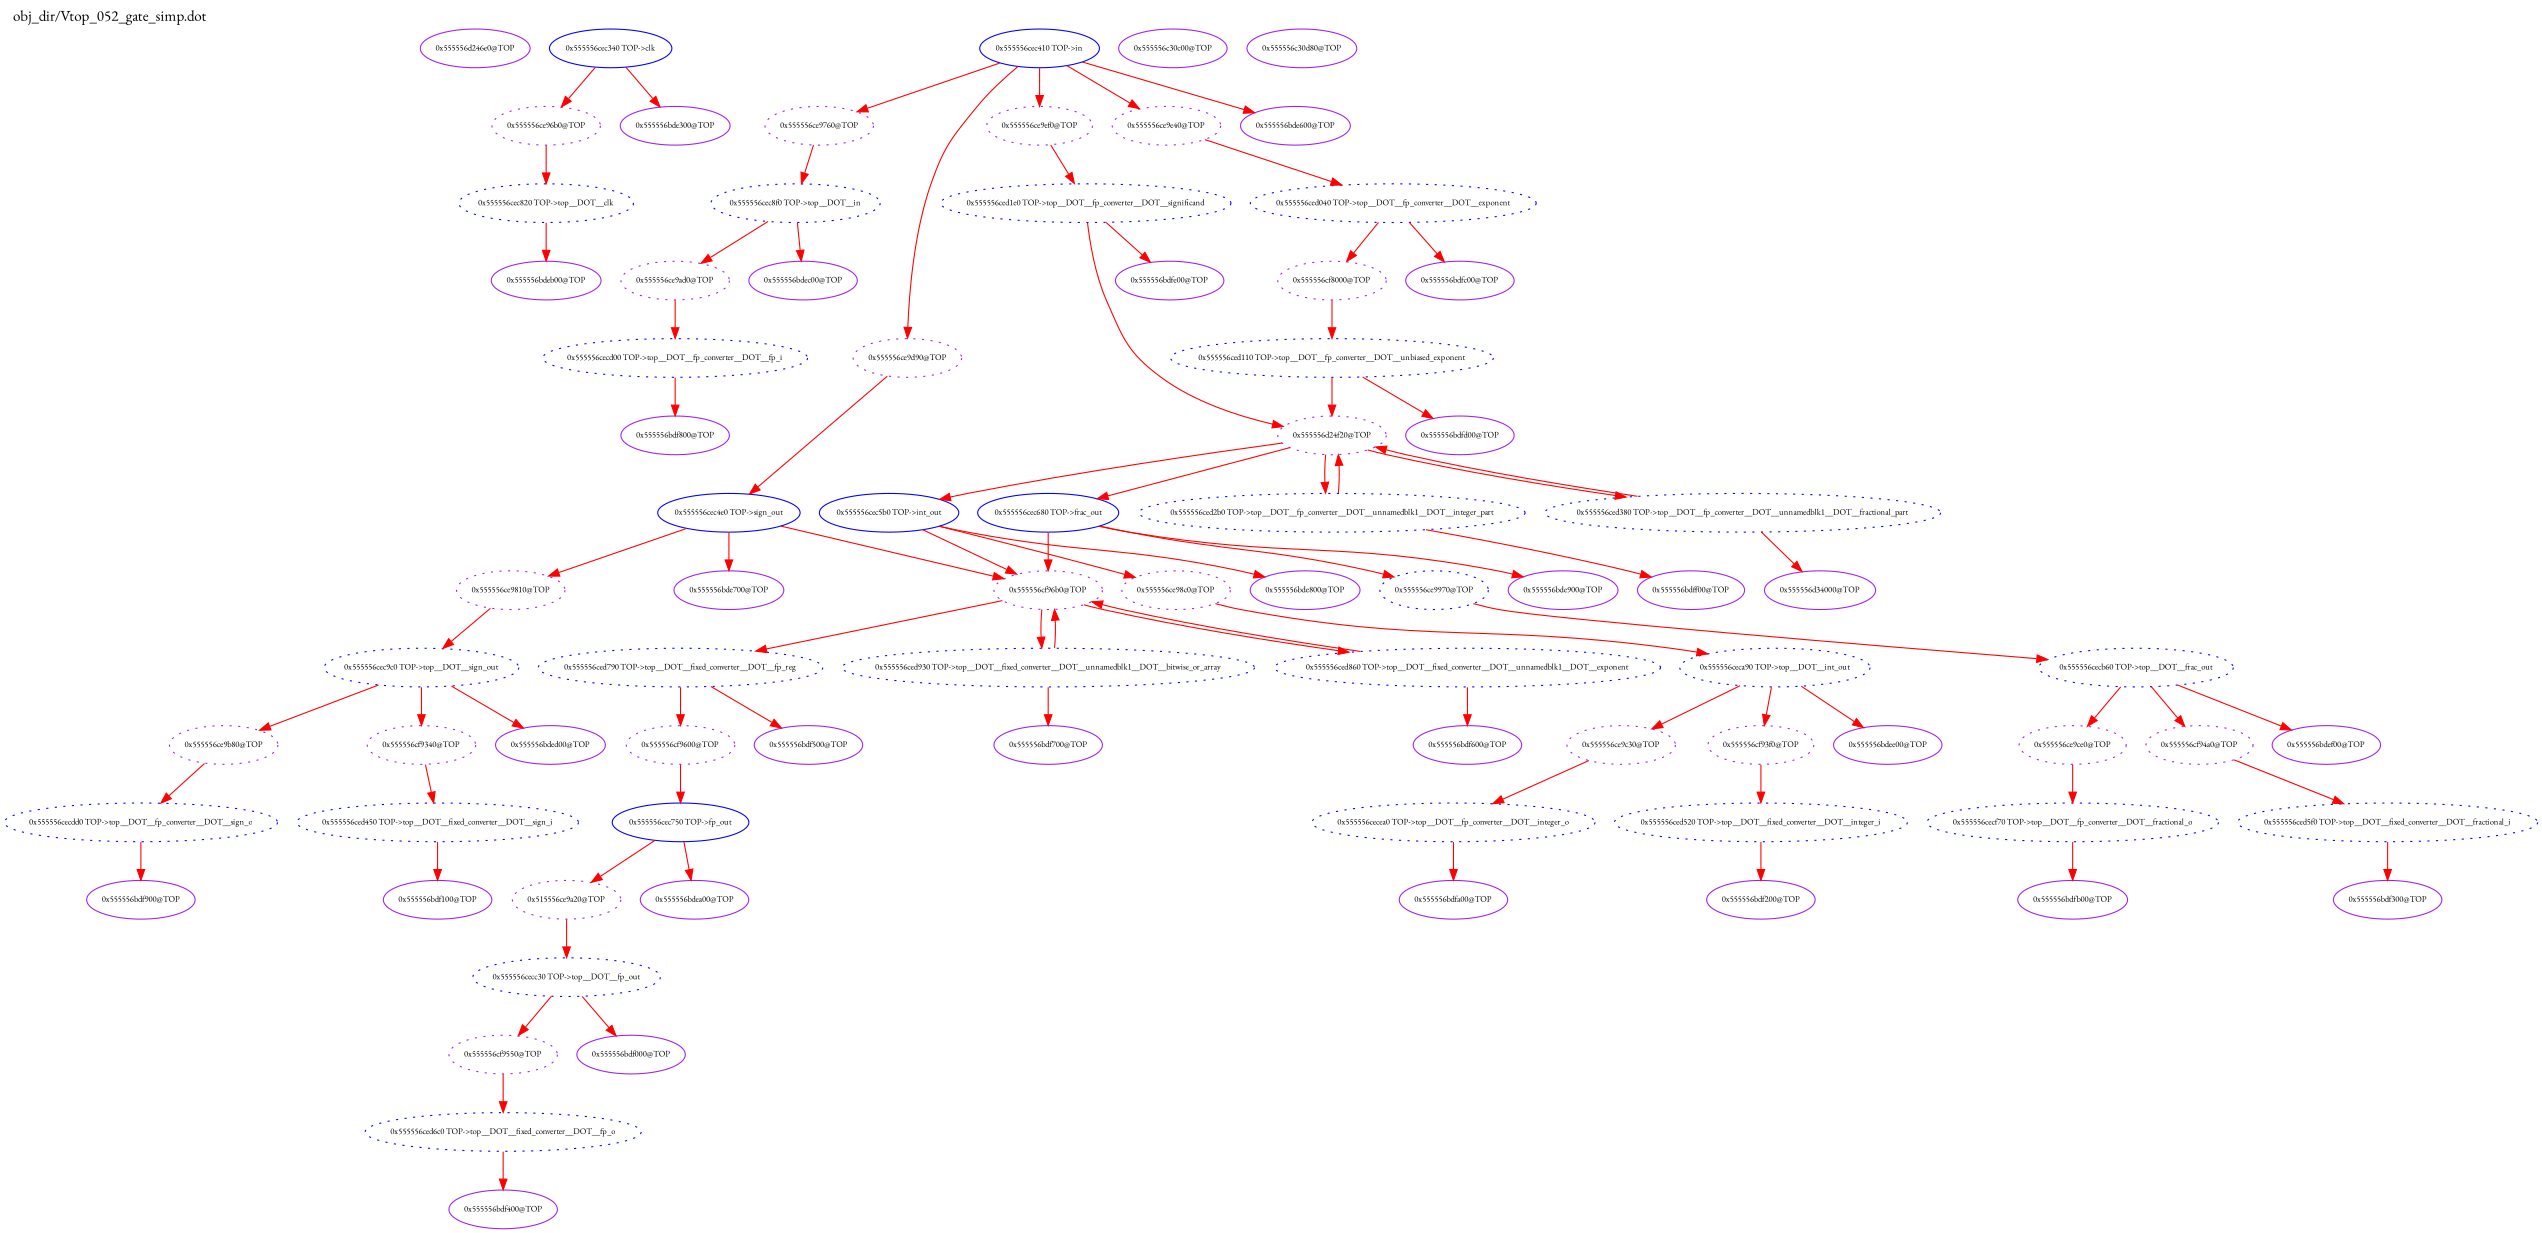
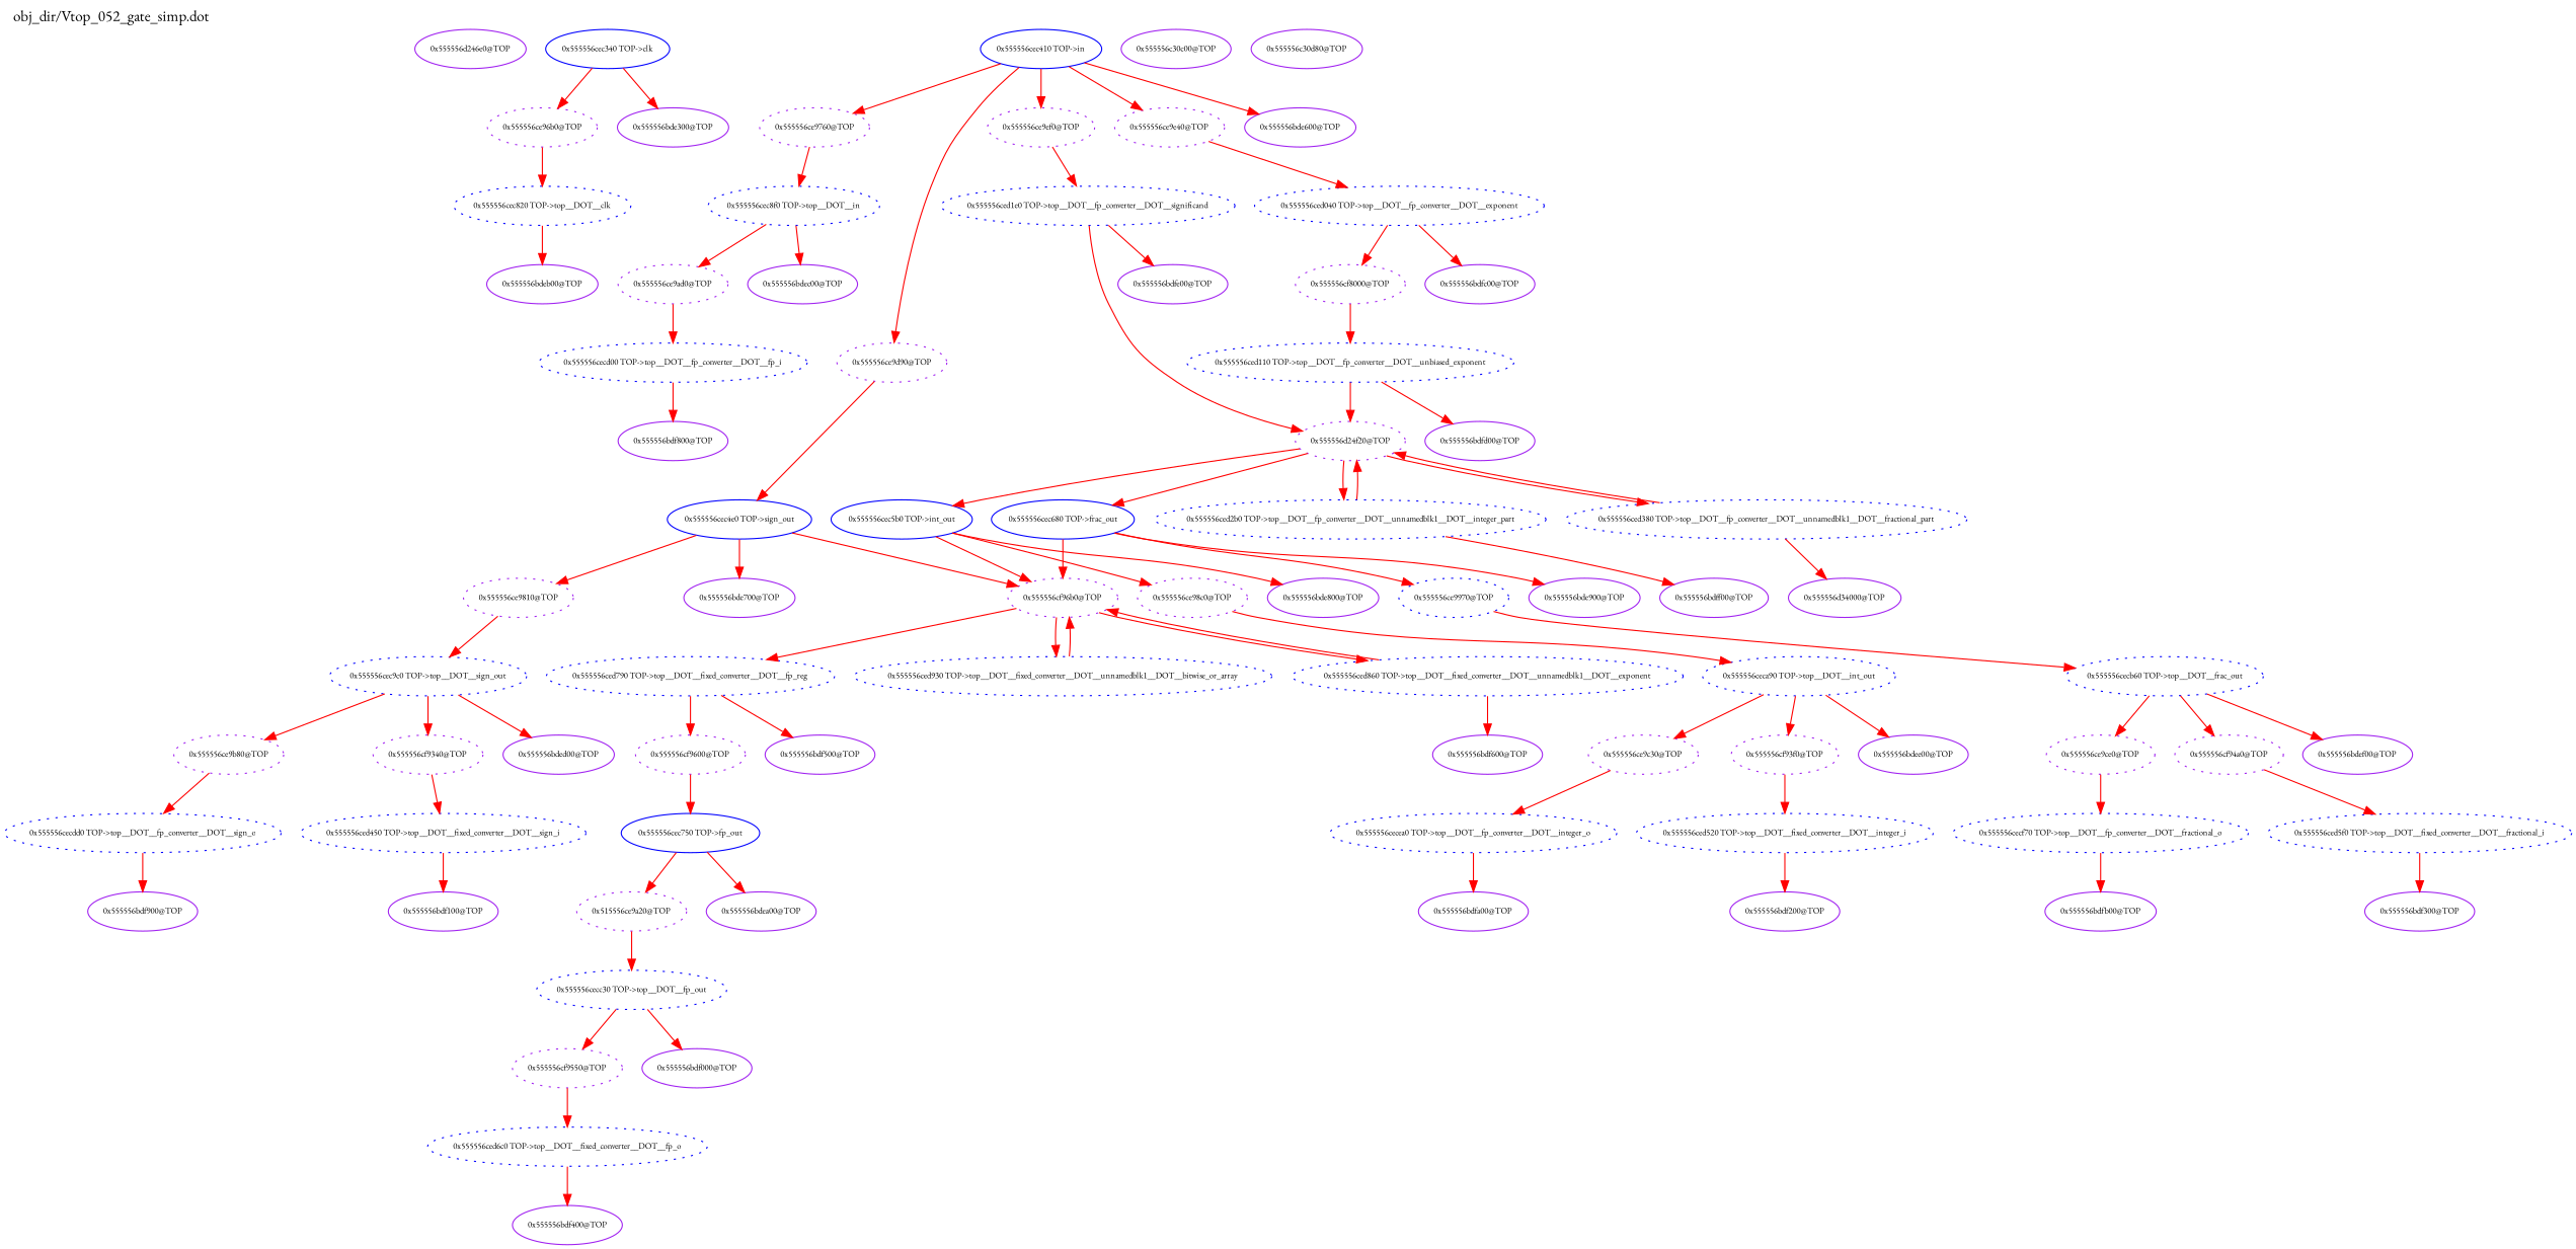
  digraph {
    fontname="EB Garamond"
    label="obj_dir/Vtop_052_gate_simp.dot"
    labeljust=l
    labelloc=t
    rankdir=TB
    node [color=purple fontname="EB Garamond" fontsize=8 style=dotted]
    edge [color=red fontname="EB Garamond" fontsize=8 weight=1]
    n1 [label="0x555556d246e0@TOP" style=""]
    n2 [label="0x555556ce96b0@TOP"]
    n3 [color=blue label="0x555556cec820 TOP->top__DOT__clk"]
    n4 [label="0x555556bdeb00@TOP" style=""]
    n5 [color=blue label="0x555556cec340 TOP->clk" style=""]
    n6 [label="0x555556bde300@TOP" style=""]
    n7 [label="0x555556ce9760@TOP"]
    n8 [color=blue label="0x555556cec8f0 TOP->top__DOT__in"]
    n9 [label="0x555556ce9ad0@TOP"]
    n10 [label="0x555556bdec00@TOP" style=""]
    n11 [color=blue label="0x555556cec410 TOP->in" style=""]
    n12 [label="0x555556ce9d90@TOP"]
    n13 [label="0x555556ce9e40@TOP"]
    n14 [label="0x555556ce9ef0@TOP"]
    n15 [label="0x555556bde600@TOP" style=""]
    n16 [color=blue label="0x555556cec4e0 TOP->sign_out" style=""]
    n17 [color=blue label="0x555556ced040 TOP->top__DOT__fp_converter__DOT__exponent"]
    n18 [color=blue label="0x555556ced1e0 TOP->top__DOT__fp_converter__DOT__significand"]
    n19 [color=blue label="0x555556cecd00 TOP->top__DOT__fp_converter__DOT__fp_i"]
    n20 [label="0x555556ce9810@TOP"]
    n21 [color=blue label="0x555556cec9c0 TOP->top__DOT__sign_out"]
    n22 [label="0x555556ce9b80@TOP"]
    n23 [label="0x555556cf9340@TOP"]
    n24 [label="0x555556bded00@TOP" style=""]
    n25 [label="0x555556cf96b0@TOP"]
    n26 [label="0x555556bde700@TOP" style=""]
    n27 [color=blue label="0x555556ced790 TOP->top__DOT__fixed_converter__DOT__fp_reg"]
    n28 [color=blue label="0x555556ced930 TOP->top__DOT__fixed_converter__DOT__unnamedblk1__DOT__bitwise_or_array"]
    n29 [color=blue label="0x555556ced860 TOP->top__DOT__fixed_converter__DOT__unnamedblk1__DOT__exponent"]
    n30 [color=blue label="0x555556cecdd0 TOP->top__DOT__fp_converter__DOT__sign_o"]
    n31 [color=blue label="0x555556ced450 TOP->top__DOT__fixed_converter__DOT__sign_i"]
    n32 [label="0x555556ce98c0@TOP"]
    n33 [color=blue label="0x555556ceca90 TOP->top__DOT__int_out"]
    n34 [label="0x555556ce9c30@TOP"]
    n35 [label="0x555556cf93f0@TOP"]
    n36 [label="0x555556bdee00@TOP" style=""]
    n37 [color=blue label="0x555556cec5b0 TOP->int_out" style=""]
    n38 [label="0x555556bde800@TOP" style=""]
    n39 [color=blue label="0x555556cecea0 TOP->top__DOT__fp_converter__DOT__integer_o"]
    n40 [color=blue label="0x555556ced520 TOP->top__DOT__fixed_converter__DOT__integer_i"]
    n41 [color=blue label="0x555556ce9970@TOP"]
    n42 [color=blue label="0x555556cecb60 TOP->top__DOT__frac_out"]
    n43 [label="0x555556ce9ce0@TOP"]
    n44 [label="0x555556cf94a0@TOP"]
    n45 [label="0x555556bdef00@TOP" style=""]
    n46 [color=blue label="0x555556cec680 TOP->frac_out" style=""]
    n47 [label="0x555556bde900@TOP" style=""]
    n48 [color=blue label="0x555556cecf70 TOP->top__DOT__fp_converter__DOT__fractional_o"]
    n49 [color=blue label="0x555556ced5f0 TOP->top__DOT__fixed_converter__DOT__fractional_i"]
    n50 [label="0x515556ce9a20@TOP"]
    n51 [color=blue label="0x555556cecc30 TOP->top__DOT__fp_out"]
    n52 [label="0x555556cf9550@TOP"]
    n53 [label="0x555556bdf000@TOP" style=""]
    n54 [color=blue label="0x555556cec750 TOP->fp_out" style=""]
    n55 [label="0x555556bdea00@TOP" style=""]
    n56 [color=blue label="0x555556ced6c0 TOP->top__DOT__fixed_converter__DOT__fp_o"]
    n57 [label="0x555556bdf800@TOP" style=""]
    n58 [label="0x555556bdf900@TOP" style=""]
    n59 [label="0x555556bdfa00@TOP" style=""]
    n60 [label="0x555556bdfb00@TOP" style=""]
    n61 [label="0x555556cf8000@TOP"]
    n62 [label="0x555556bdfc00@TOP" style=""]
    n63 [color=blue label="0x555556ced110 TOP->top__DOT__fp_converter__DOT__unbiased_exponent"]
    n64 [label="0x555556d24f20@TOP"]
    n65 [label="0x555556bdfe00@TOP" style=""]
    n66 [color=blue label="0x555556ced2b0 TOP->top__DOT__fp_converter__DOT__unnamedblk1__DOT__integer_part"]
    n67 [color=blue label="0x555556ced380 TOP->top__DOT__fp_converter__DOT__unnamedblk1__DOT__fractional_part"]
    n68 [label="0x555556bdfd00@TOP" style=""]
    n69 [label="0x555556bdff00@TOP" style=""]
    n70 [label="0x555556d34000@TOP" style=""]
    n71 [label="0x555556bdf100@TOP" style=""]
    n72 [label="0x555556bdf200@TOP" style=""]
    n73 [label="0x555556bdf300@TOP" style=""]
    n74 [label="0x555556bdf400@TOP" style=""]
    n75 [label="0x555556cf9600@TOP"]
    n76 [label="0x555556bdf500@TOP" style=""]
-   n77 [label="0x555556bdf700@TOP" style=""]
    n78 [label="0x555556bdf600@TOP" style=""]
    n79 [label="0x555556c30c00@TOP" style=""]
    n80 [label="0x555556c30d80@TOP" style=""]
    n2 -> n3
    n3 -> n4
    n5 -> n2
    n5 -> n6
    n7 -> n8
    n8 -> n9
    n8 -> n10
    n9 -> n19
    n11 -> n7
    n11 -> n12
    n11 -> n13
    n11 -> n14
    n11 -> n15
    n12 -> n16
    n13 -> n17
    n14 -> n18
    n16 -> n20
    n16 -> n25 [weight=2]
    n16 -> n26
    n17 -> n61
    n17 -> n62
    n18 -> n64
    n18 -> n65
    n19 -> n57
    n20 -> n21
    n21 -> n22
    n21 -> n23
    n21 -> n24
    n22 -> n30
    n23 -> n31
    n25 -> n27
    n25 -> n28 [weight=19]
    n25 -> n29
    n27 -> n75
    n27 -> n76
    n28 -> n25 [weight=51]
-   n28 -> n77
    n29 -> n25 [weight=2]
    n29 -> n78
    n30 -> n58
    n31 -> n71
    n32 -> n33
    n33 -> n34
    n33 -> n35
    n33 -> n36
    n34 -> n39
    n35 -> n40
    n37 -> n25
    n37 -> n32
    n37 -> n38
    n39 -> n59
    n40 -> n72
    n41 -> n42
    n42 -> n43
    n42 -> n44
    n42 -> n45
    n43 -> n48
    n44 -> n49
    n46 -> n25 [weight=20]
    n46 -> n41
    n46 -> n47
    n48 -> n60
    n49 -> n73
    n50 -> n51
    n51 -> n52
    n51 -> n53
    n52 -> n56
    n54 -> n50
    n54 -> n55
    n56 -> n74
    n61 -> n63
    n63 -> n64 [weight=5]
    n63 -> n68
    n64 -> n37
    n64 -> n46
    n64 -> n66 [weight=6]
    n64 -> n67 [weight=6]
    n66 -> n64 [weight=6]
    n66 -> n69
    n67 -> n64 [weight=6]
    n67 -> n70
    n75 -> n54
  }
